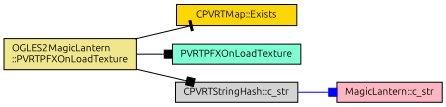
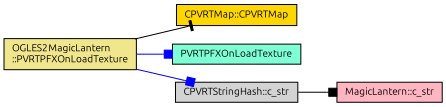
  digraph {
    fontname=Ubuntu
    rankdir=LR
    node [color=black fontname=Ubuntu fontsize=10 shape=record style=filled]
    edge [arrowhead=box color=black fontname=Ubuntu fontsize=10 labelfontname=Helvetica labelfontsize=10 style=solid]
    n1 [fillcolor=khaki fontcolor=black height=0.2 label="OGLES2MagicLantern\l::PVRTPFXOnLoadTexture" width=0.4]
-   n2 [fillcolor=gold height=0.2 label="CPVRTMap::Exists" width=0.4]
+   n2 [fillcolor=gold height=0.2 label="CPVRTMap::CPVRTMap" width=0.4]
    n3 [fillcolor=aquamarine height=0.2 label=PVRTPFXOnLoadTexture width=0.4]
    n4 [fillcolor=lightgrey height=0.2 label="CPVRTStringHash::c_str" width=0.4]
    n5 [fillcolor=lightpink height=0.2 label="MagicLantern::c_str" width=0.4]
    n1 -> n2 [arrowhead=tee]
-   n1 -> n3
-   n1 -> n4
-   n4 -> n5 [color=blue]
+   n1 -> n3 [color=blue]
+   n1 -> n4 [color=blue]
+   n4 -> n5
  }
